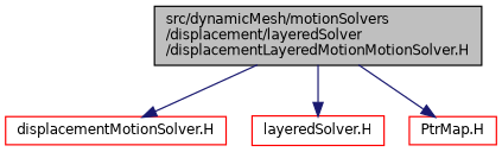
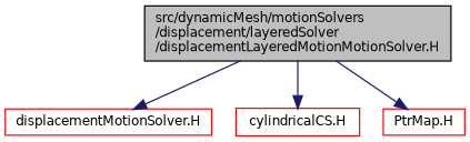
  digraph {
    node [color=red fontname=Helvetica fontsize=10 shape=record]
    edge [color=midnightblue fontname=Helvetica fontsize=10 labelfontname=Helvetica labelfontsize=10 style=solid]
    n1 [color=black fillcolor=grey75 fontcolor=black height=0.2 label="src/dynamicMesh/motionSolvers\l/displacement/layeredSolver\l/displacementLayeredMotionMotionSolver.H" style=filled width=0.4]
    n2 [height=0.2 label="displacementMotionSolver.H" width=0.4]
-   n3 [height=0.2 label="layeredSolver.H" width=0.4]
+   n3 [height=0.2 label="cylindricalCS.H" width=0.4]
    n4 [height=0.2 label="PtrMap.H" width=0.4]
    n1 -> n2
    n1 -> n3
    n1 -> n4
  }
